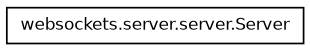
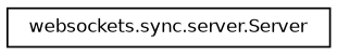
  digraph {
    rankdir=TB
-   n1 [color=black fillcolor=white fontname=Helvetica fontsize=10 height=0.2 label="websockets.server.server.Server" shape=record style=filled width=0.4]
+   n1 [color=black fillcolor=white fontname=Helvetica fontsize=10 height=0.2 label="websockets.sync.server.Server" shape=record style=filled width=0.4]
  }
